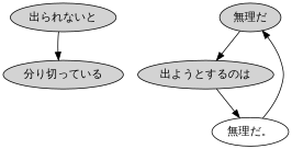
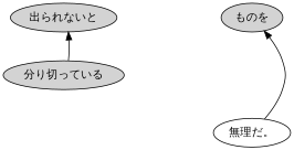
  digraph {
    fontname=Montserrat
    node [fillcolor=lightgrey fontname=Montserrat style=filled]
    edge [fontname=Montserrat]
    n1 [label="出られないと"]
    n2 [label="分り切っている"]
-   n3 [label="無理だ"]
-   n4 [label="出ようとするのは"]
+   n3 [label="ものを"]
    n5 [fillcolor=white label="無理だ。"]
-   n1 -> n2
-   n3 -> n4
-   n4 -> n5
+   n2 -> n1
    n5 -> n3
  }
